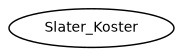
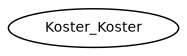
  digraph {
    rankdir=LR
-   n1 [color=black fillcolor=white fontname=Helvetica fontsize=10 height=0.2 label=Slater_Koster shape=ellipse style=filled width=0.4]
+   n1 [color=black fillcolor=white fontname=Helvetica fontsize=10 height=0.2 label=Koster_Koster shape=ellipse style=filled width=0.4]
  }
